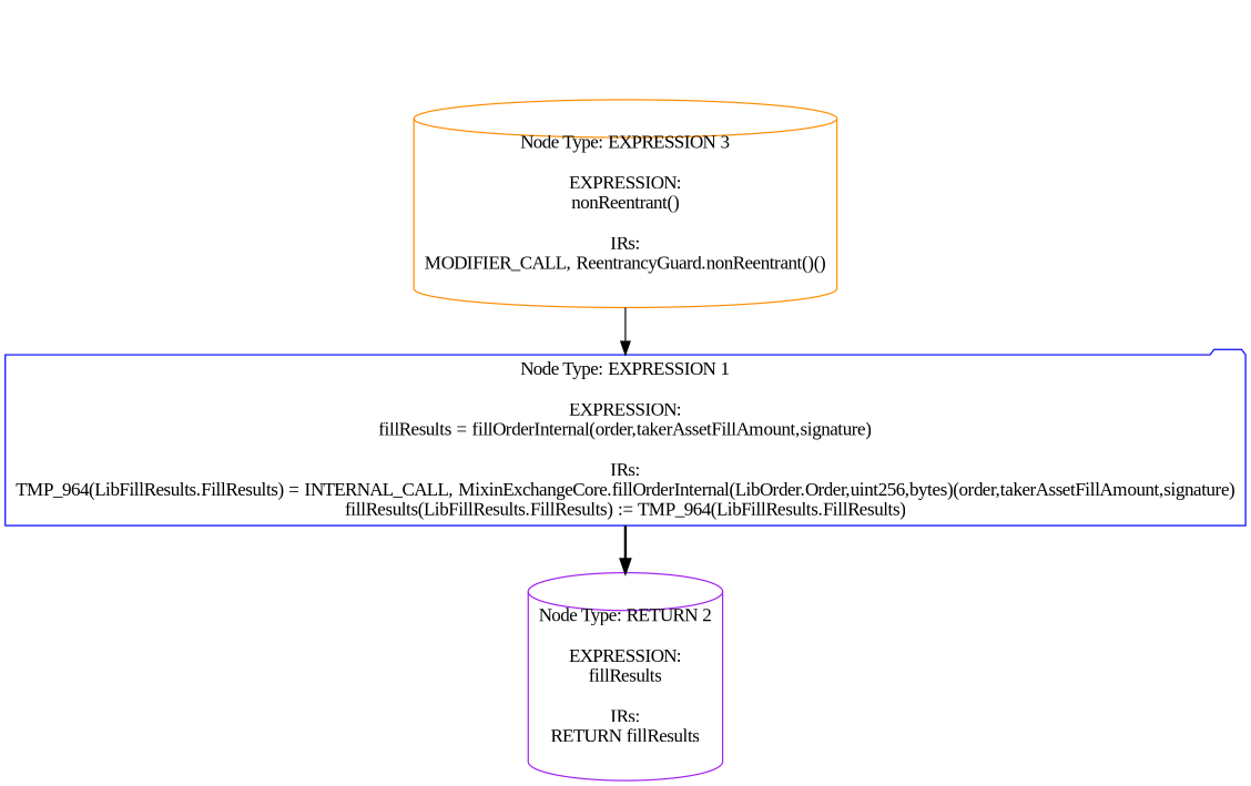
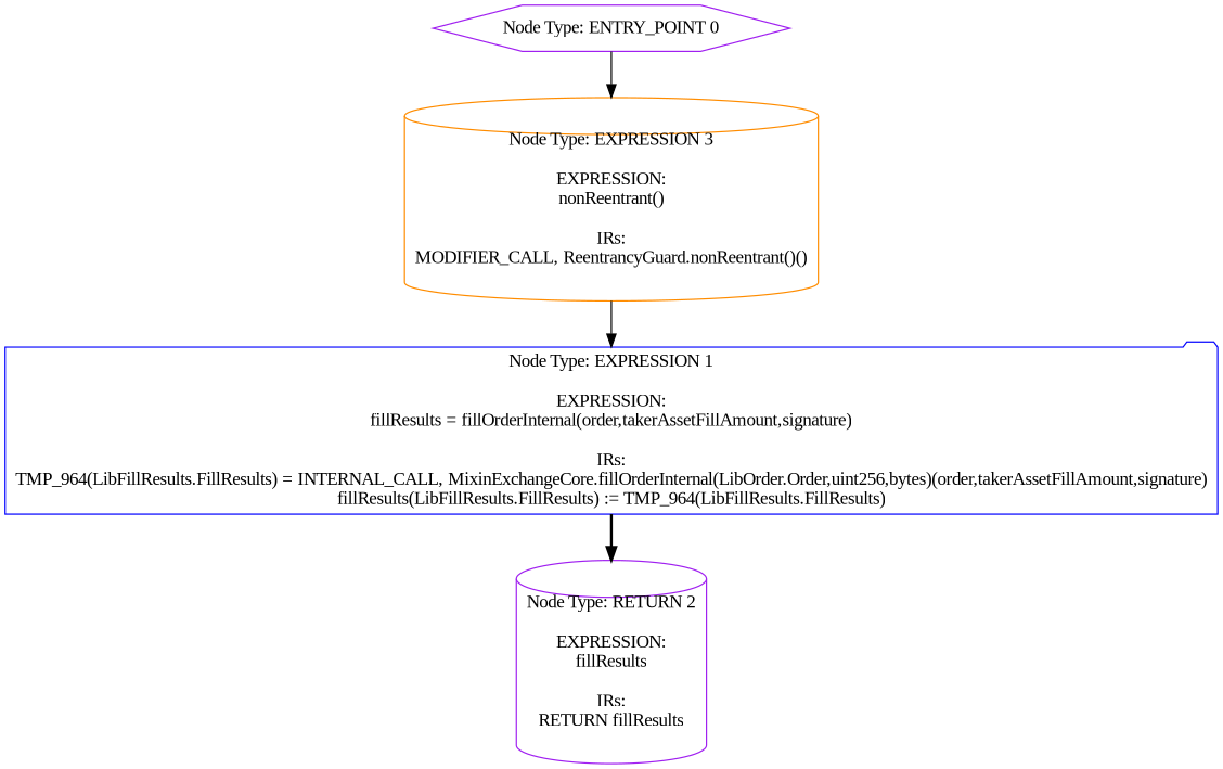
  digraph {
    fontname="Liberation Serif"
    node [color=purple shape=cylinder fontname="Liberation Serif"]
    edge [style=solid fontname="Liberation Serif"]
+   n1 [label="Node Type: ENTRY_POINT 0\n" shape=hexagon]
    n2 [label="Node Type: EXPRESSION 3\n\nEXPRESSION:\nnonReentrant()\n\nIRs:\nMODIFIER_CALL, ReentrancyGuard.nonReentrant()()" color=darkorange]
    n3 [label="Node Type: EXPRESSION 1\n\nEXPRESSION:\nfillResults = fillOrderInternal(order,takerAssetFillAmount,signature)\n\nIRs:\nTMP_964(LibFillResults.FillResults) = INTERNAL_CALL, MixinExchangeCore.fillOrderInternal(LibOrder.Order,uint256,bytes)(order,takerAssetFillAmount,signature)\nfillResults(LibFillResults.FillResults) := TMP_964(LibFillResults.FillResults)" color=blue shape=folder]
    n4 [label="Node Type: RETURN 2\n\nEXPRESSION:\nfillResults\n\nIRs:\nRETURN fillResults"]
+   n1 -> n2
    n2 -> n3
    n3 -> n4 [style=bold]
  }
